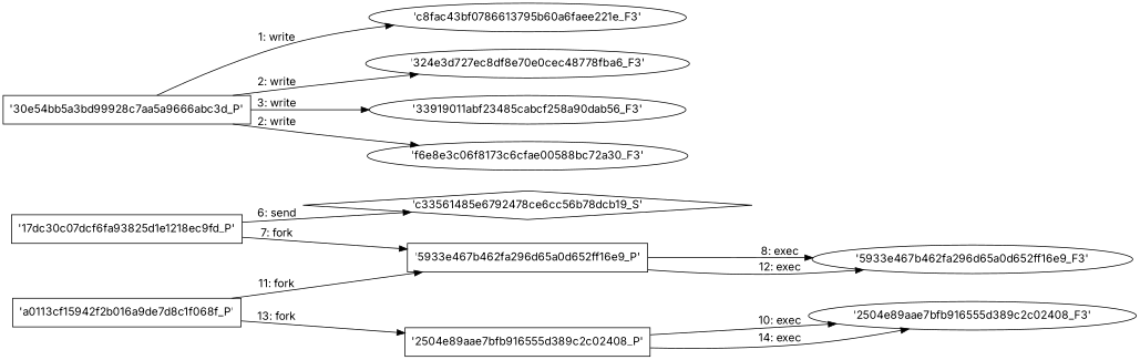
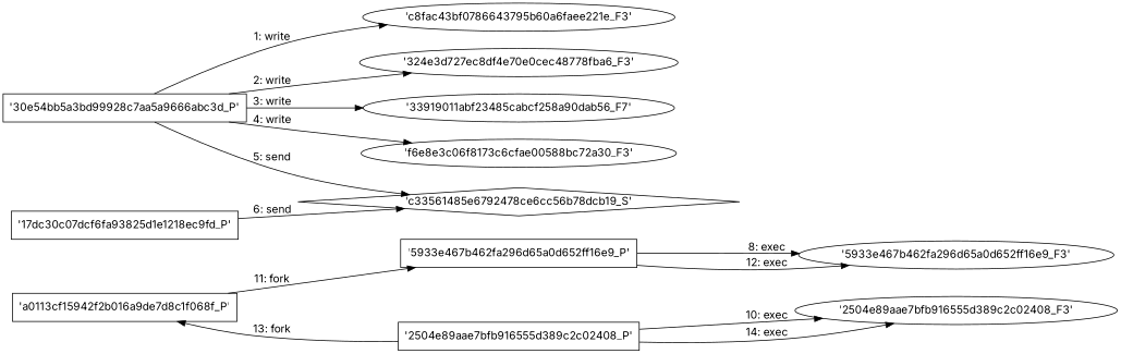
  digraph {
    engine=neato
    fixedsize=false
    fontname=Inter
    fontsize=10
    nodesep=0.3
    rankdir=LR
    ranksep=0
    splines=true
    node [fontname=Inter node_type=Process shape=ellipse]
    edge [fontname=Inter]
-   "'c8fac43bf0786613795b60a6faee221e_F3'" [node_type=file]
+   "'c8fac43bf0786613795b60a6faee221e_F3'" [node_type=file label="'c8fac43bf0786643795b60a6faee221e_F3'"]
    "'30e54bb5a3bd99928c7aa5a9666abc3d_P'" [shape=box]
-   "'324e3d727ec8df8e70e0cec48778fba6_F3'" [node_type=file]
-   "'33919011abf23485cabcf258a90dab56_F3'" [node_type=file]
+   "'324e3d727ec8df8e70e0cec48778fba6_F3'" [node_type=file label="'324e3d727ec8df4e70e0cec48778fba6_F3'"]
+   "'33919011abf23485cabcf258a90dab56_F3'" [node_type=file label="'33919011abf23485cabcf258a90dab56_F7'"]
    "'f6e8e3c06f8173c6cfae00588bc72a30_F3'" [node_type=file]
    "'c33561485e6792478ce6cc56b78dcb19_S'" [node_type=Socket shape=diamond]
    "'17dc30c07dcf6fa93825d1e1218ec9fd_P'" [shape=box]
    "'5933e467b462fa296d65a0d652ff16e9_P'" [shape=box]
    "'5933e467b462fa296d65a0d652ff16e9_F3'" [node_type=File]
    "'2504e89aae7bfb916555d389c2c02408_P'" [shape=box]
    "'2504e89aae7bfb916555d389c2c02408_F3'" [node_type=File]
    "'a0113cf15942f2b016a9de7d8c1f068f_P'" [shape=box]
    "'30e54bb5a3bd99928c7aa5a9666abc3d_P'" -> "'c8fac43bf0786613795b60a6faee221e_F3'" [label="1: write"]
    "'30e54bb5a3bd99928c7aa5a9666abc3d_P'" -> "'324e3d727ec8df8e70e0cec48778fba6_F3'" [label="2: write"]
    "'30e54bb5a3bd99928c7aa5a9666abc3d_P'" -> "'33919011abf23485cabcf258a90dab56_F3'" [label="3: write"]
-   "'30e54bb5a3bd99928c7aa5a9666abc3d_P'" -> "'f6e8e3c06f8173c6cfae00588bc72a30_F3'" [label="2: write"]
+   "'30e54bb5a3bd99928c7aa5a9666abc3d_P'" -> "'f6e8e3c06f8173c6cfae00588bc72a30_F3'" [label="4: write"]
+   "'30e54bb5a3bd99928c7aa5a9666abc3d_P'" -> "'c33561485e6792478ce6cc56b78dcb19_S'" [label="5: send"]
    "'17dc30c07dcf6fa93825d1e1218ec9fd_P'" -> "'c33561485e6792478ce6cc56b78dcb19_S'" [label="6: send"]
-   "'17dc30c07dcf6fa93825d1e1218ec9fd_P'" -> "'5933e467b462fa296d65a0d652ff16e9_P'" [label="7: fork"]
    "'5933e467b462fa296d65a0d652ff16e9_P'" -> "'5933e467b462fa296d65a0d652ff16e9_F3'" [label="8: exec"]
    "'5933e467b462fa296d65a0d652ff16e9_P'" -> "'5933e467b462fa296d65a0d652ff16e9_F3'" [label="12: exec"]
    "'2504e89aae7bfb916555d389c2c02408_P'" -> "'2504e89aae7bfb916555d389c2c02408_F3'" [label="10: exec"]
    "'2504e89aae7bfb916555d389c2c02408_P'" -> "'2504e89aae7bfb916555d389c2c02408_F3'" [label="14: exec"]
    "'a0113cf15942f2b016a9de7d8c1f068f_P'" -> "'5933e467b462fa296d65a0d652ff16e9_P'" [label="11: fork"]
-   "'a0113cf15942f2b016a9de7d8c1f068f_P'" -> "'2504e89aae7bfb916555d389c2c02408_P'" [label="13: fork"]
+   "'2504e89aae7bfb916555d389c2c02408_P'" -> "'a0113cf15942f2b016a9de7d8c1f068f_P'" [label="13: fork"]
  }
